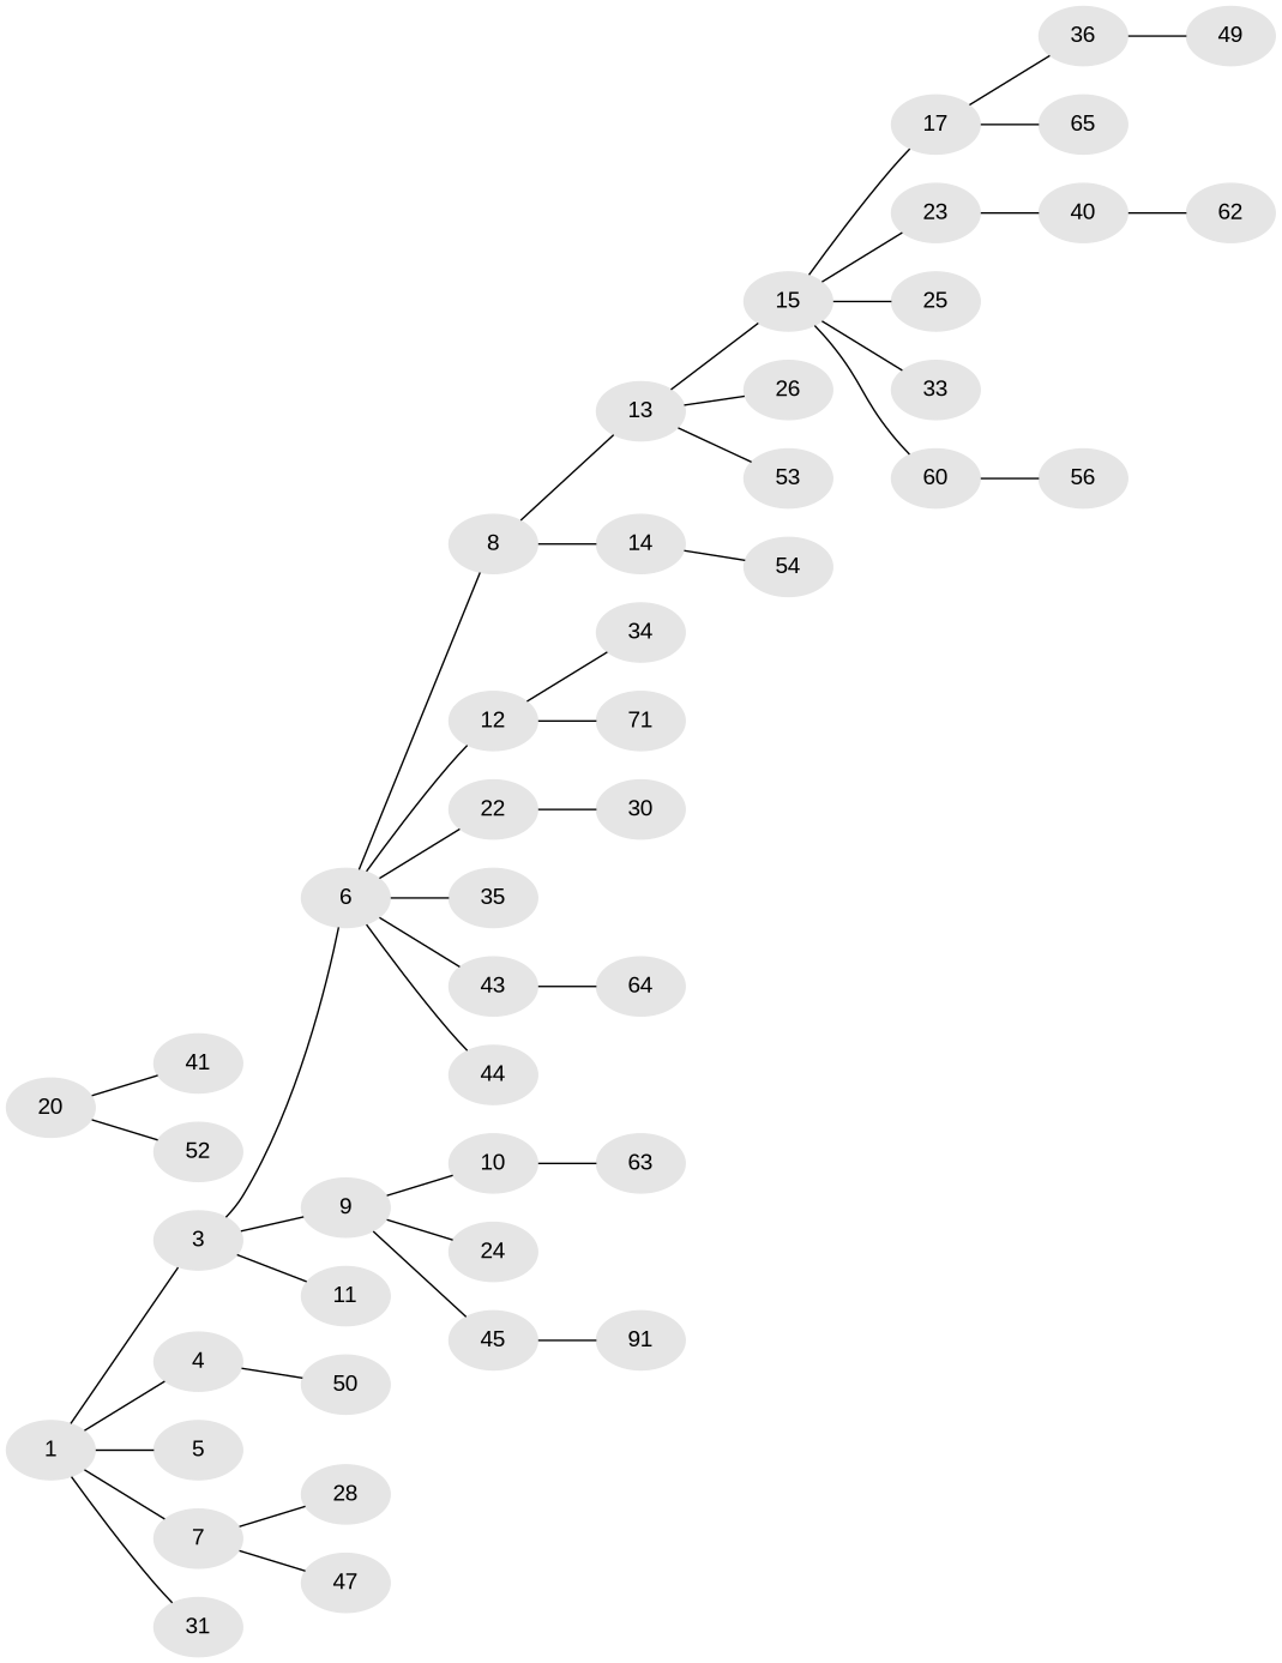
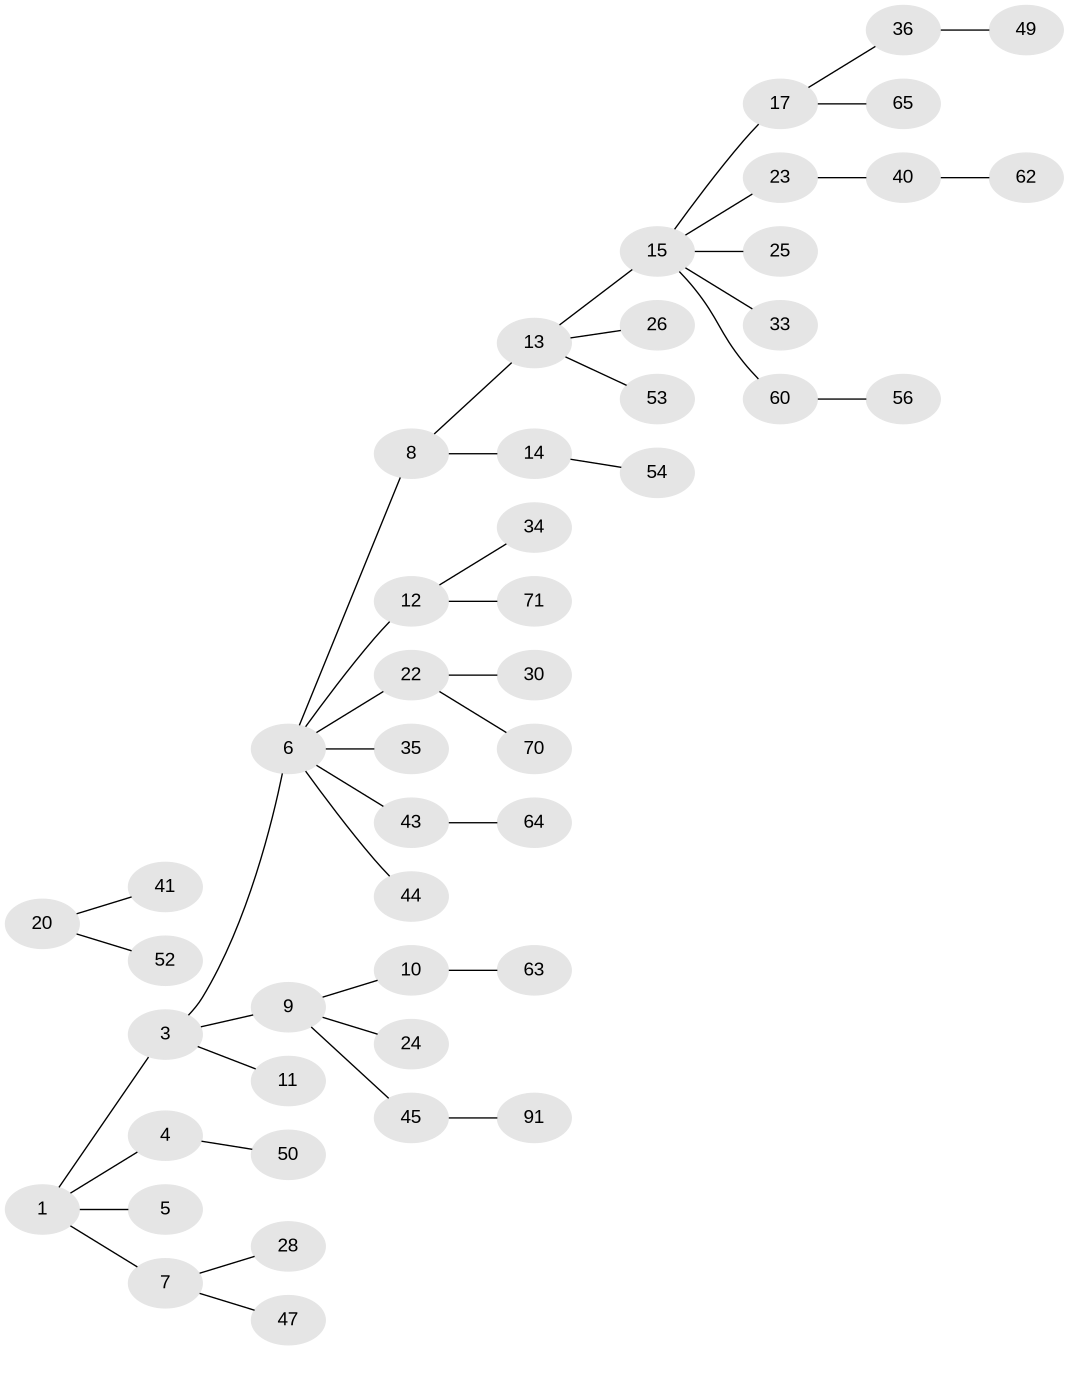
  graph {
    fontname="Liberation Sans"
    rankdir=LR
    node [color=gray90 fontname="Liberation Sans" style=filled]
    edge [fontname="Liberation Sans"]
    1 [super="+2"]
    3
    4
    5
    7 [super="+55"]
-   31 [super="+38"]
    6 [super="+18"]
    9 [super="+21"]
    11
    50 [super="+75"]
    28
    47
    8
    12 [super="+27"]
    22 [super="+37"]
    35
    43 [super="+61"]
    44 [super="+59"]
    10 [super="+46"]
    24
    45
    13 [super="+39"]
    14 [super="+69"]
    34
    71
    30 [super="+68"]
+   70
    64
    15 [super="+16"]
    26
    53 [super="+58"]
    54 [super="+72"]
    63
    17 [super="+29"]
    23
    25 [super="+32"]
    33
    60
    36 [super="+42"]
    65
    40 [super="+67"]
    56 [super="+57"]
    49
    20 [super="+48"]
    41
    52 [super="+74"]
    62 [super="+73"]
    n48 [label=91 super="+66"]
    1 -- 3
    1 -- 4
    1 -- 5
    1 -- 7
-   1 -- 31
    3 -- 6
    3 -- 9
    3 -- 11
    4 -- 50
    7 -- 28
    7 -- 47
    6 -- 8
    6 -- 12
    6 -- 22
    6 -- 35
    6 -- 43
    6 -- 44
    9 -- 10
    9 -- 24
    9 -- 45
    8 -- 13
    8 -- 14
    12 -- 34
    12 -- 71
    22 -- 30
+   22 -- 70
    43 -- 64
    10 -- 63
    45 -- n48
    13 -- 15
    13 -- 26
    13 -- 53
    14 -- 54
    15 -- 17
    15 -- 23
    15 -- 25
    15 -- 33
    15 -- 60
    17 -- 36
    17 -- 65
    23 -- 40
    60 -- 56
    36 -- 49
    40 -- 62
    20 -- 41
    20 -- 52
  }
